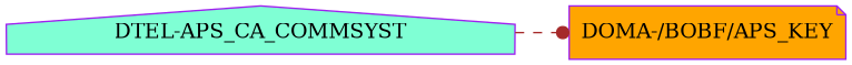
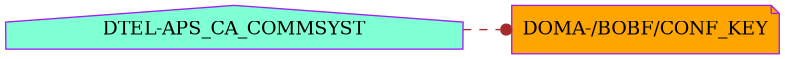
  digraph {
    rankdir=LR
    node [color=purple style=filled]
    "DTEL-APS_CA_COMMSYST" [shape=house fillcolor=aquamarine]
-   "DOMA-/BOBF/CONF_KEY" [shape=note fillcolor=orange label="DOMA-/BOBF/APS_KEY"]
+   "DOMA-/BOBF/CONF_KEY" [shape=note fillcolor=orange]
    "DTEL-APS_CA_COMMSYST" -> "DOMA-/BOBF/CONF_KEY" [color=brown style=dashed arrowhead=dot]
  }
